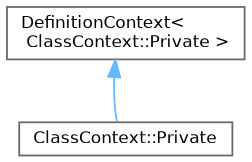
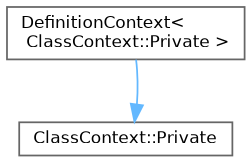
  digraph {
    rankdir=TB
    node [color=grey40 fillcolor=white fontname=Helvetica fontsize=10 shape=box style=filled]
    n1 [height=0.2 label="DefinitionContext\<\l ClassContext::Private \>" width=0.4]
    n2 [height=0.2 label="ClassContext::Private" width=0.4]
-   n1 -> n2 [color=steelblue1 dir=back fontname=Helvetica fontsize=10 labelfontname=Helvetica labelfontsize=10 style=solid]
+   n2 -> n1 [color=steelblue1 dir=back fontname=Helvetica fontsize=10 labelfontname=Helvetica labelfontsize=10 style=solid]
  }
